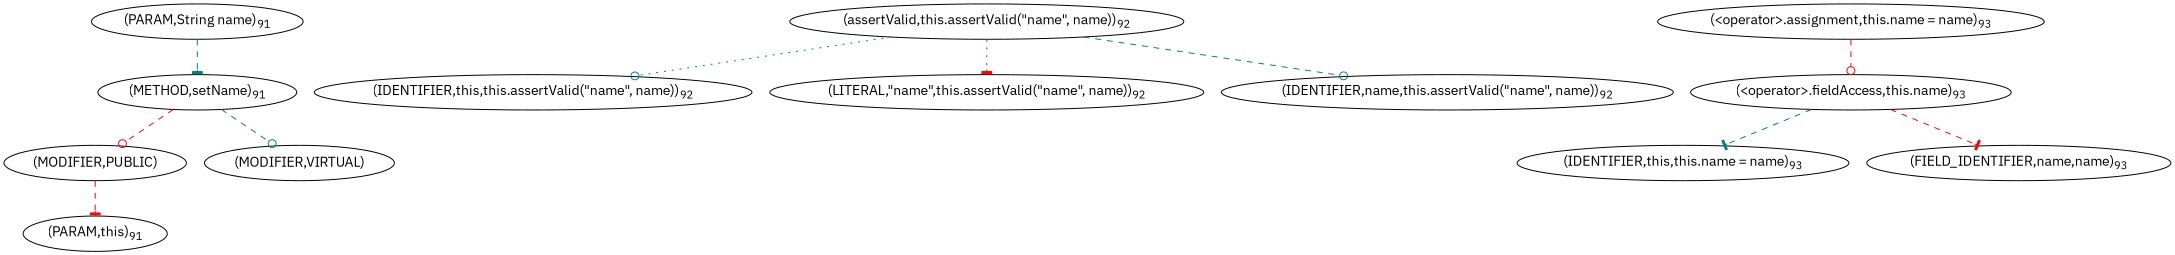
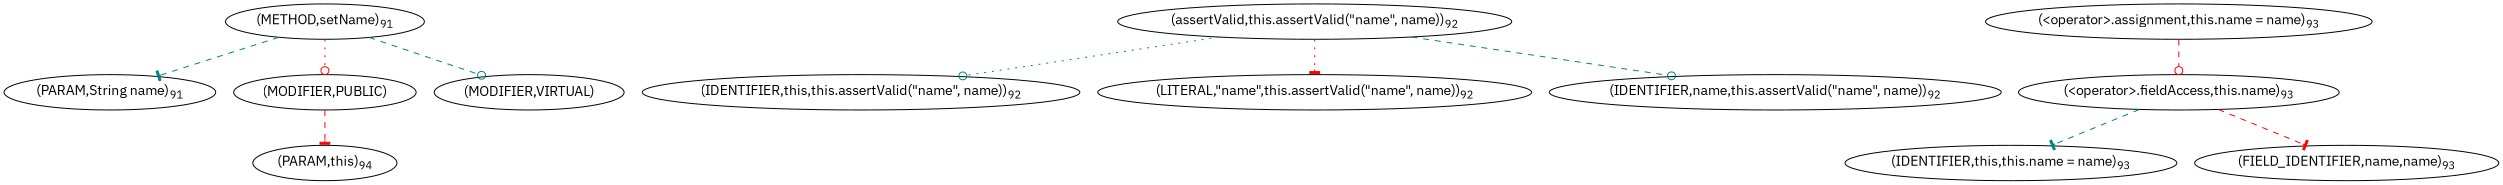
  digraph {
    fontname="IBM Plex Sans"
    node [fontname="IBM Plex Sans"]
    edge [arrowhead=tee color=teal fontname="IBM Plex Sans" style=dashed]
    n1 [label=<(METHOD,setName)<SUB>91</SUB>>]
    n2 [label=<(PARAM,String name)<SUB>91</SUB>>]
    n3 [label=<(MODIFIER,PUBLIC)>]
    n4 [label=<(MODIFIER,VIRTUAL)>]
-   n5 [label=<(PARAM,this)<SUB>91</SUB>>]
+   n5 [label=<(PARAM,this)<SUB>94</SUB>>]
    n6 [label=<(assertValid,this.assertValid(&quot;name&quot;, name))<SUB>92</SUB>>]
    n7 [label=<(IDENTIFIER,this,this.assertValid(&quot;name&quot;, name))<SUB>92</SUB>>]
    n8 [label=<(LITERAL,&quot;name&quot;,this.assertValid(&quot;name&quot;, name))<SUB>92</SUB>>]
    n9 [label=<(IDENTIFIER,name,this.assertValid(&quot;name&quot;, name))<SUB>92</SUB>>]
    n10 [label=<(&lt;operator&gt;.assignment,this.name = name)<SUB>93</SUB>>]
    n11 [label=<(&lt;operator&gt;.fieldAccess,this.name)<SUB>93</SUB>>]
    n12 [label=<(IDENTIFIER,this,this.name = name)<SUB>93</SUB>>]
    n13 [label=<(FIELD_IDENTIFIER,name,name)<SUB>93</SUB>>]
-   n2 -> n1
-   n1 -> n3 [arrowhead=odot color=red]
+   n1 -> n2
+   n1 -> n3 [arrowhead=odot color=red style=dotted]
    n1 -> n4 [arrowhead=odot]
    n3 -> n5 [color=red]
    n6 -> n7 [arrowhead=odot style=dotted]
    n6 -> n8 [color=red style=dotted]
    n6 -> n9 [arrowhead=odot]
    n10 -> n11 [arrowhead=odot color=red]
    n11 -> n12
    n11 -> n13 [color=red]
  }
